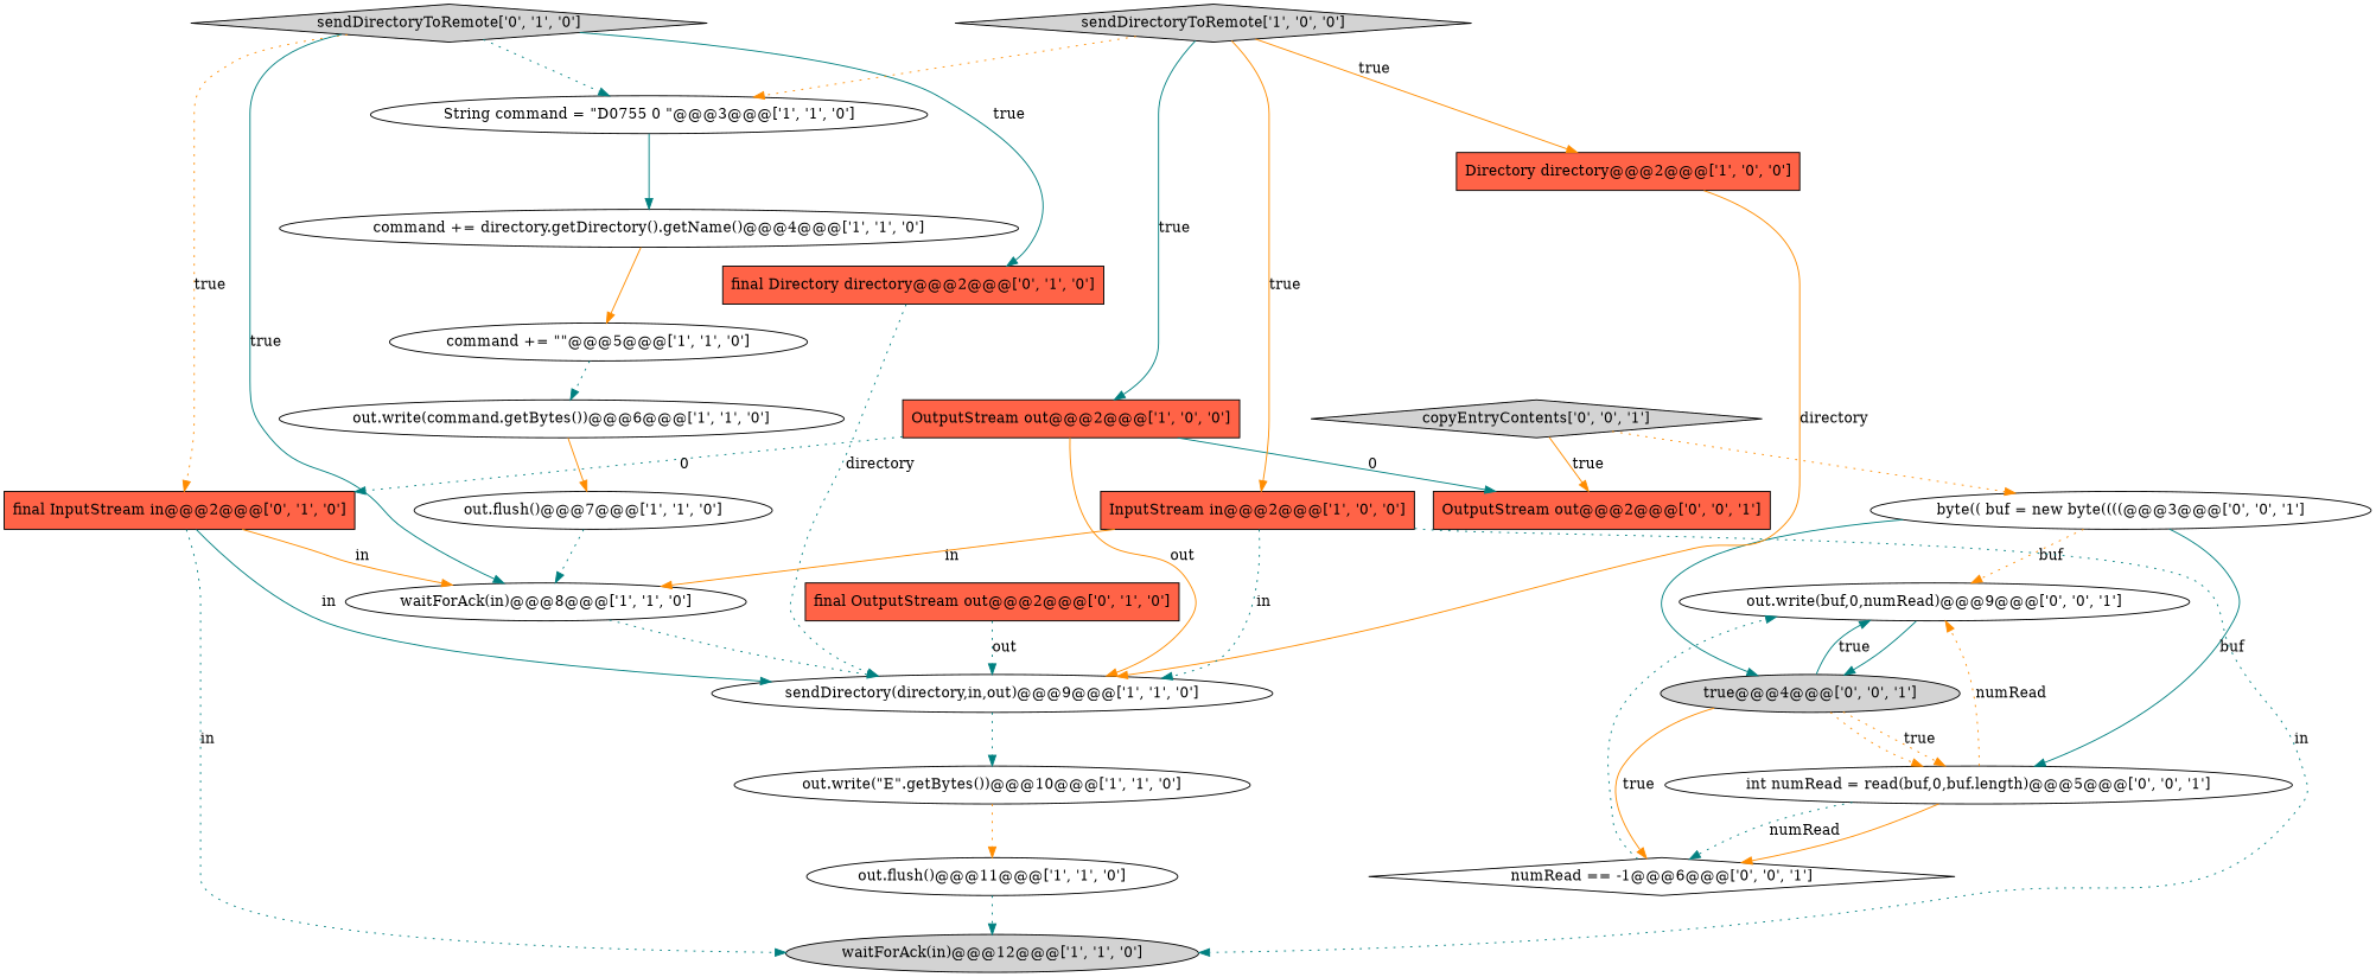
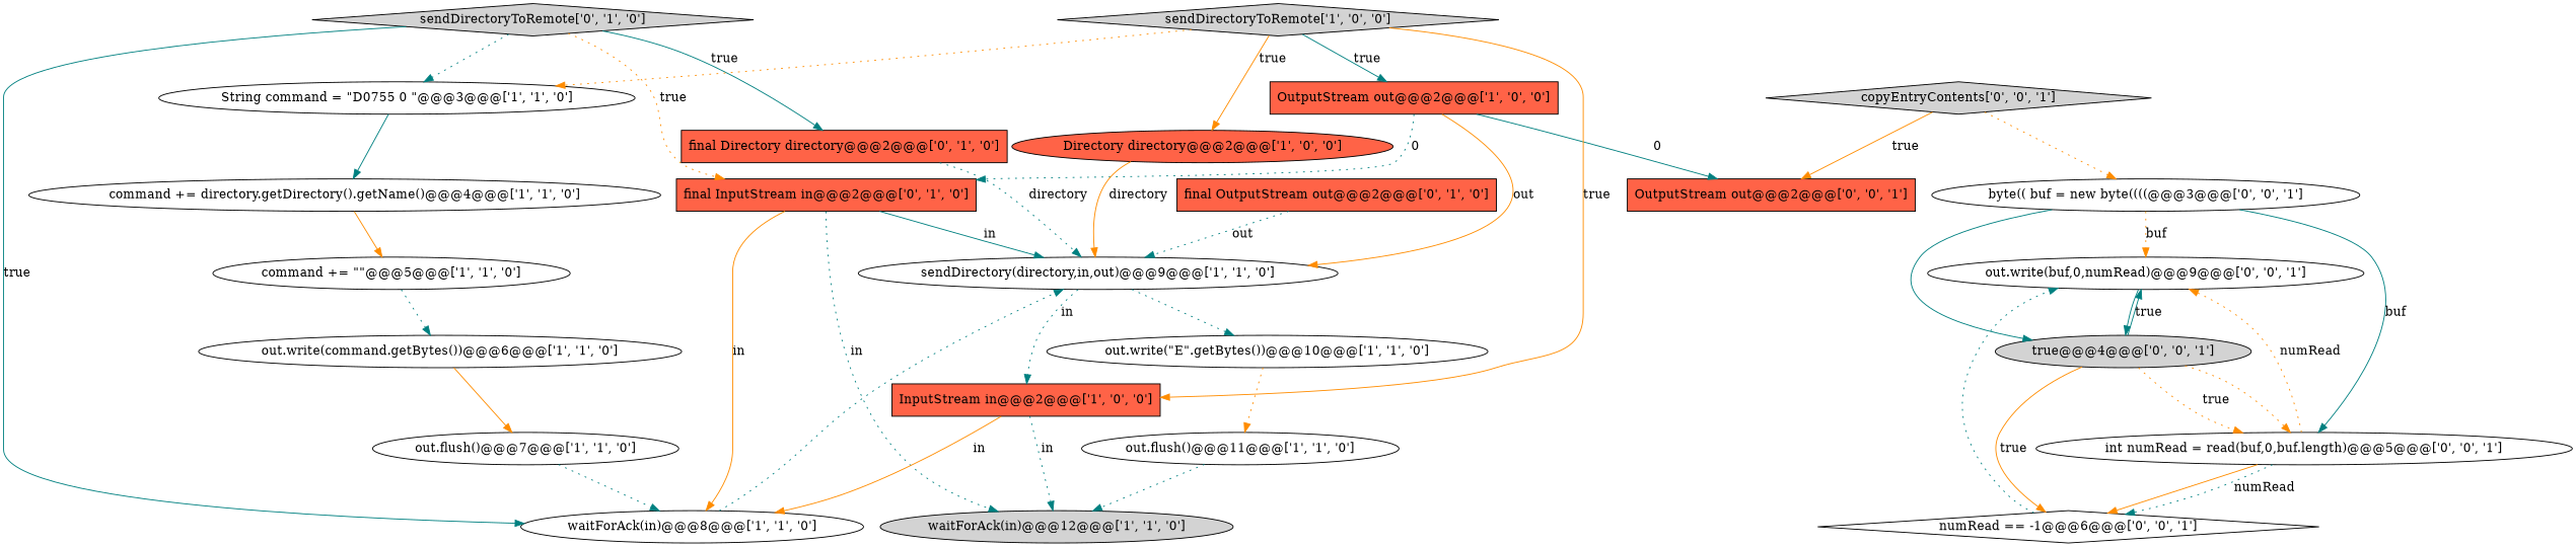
  digraph {
    node [fillcolor=white shape=ellipse style=filled]
    edge [color=teal style=dotted]
    n1 [fillcolor=tomato label="final InputStream in@@@2@@@['0', '1', '0']" shape=box]
    n2 [fillcolor=lightgray label="waitForAck(in)@@@12@@@['1', '1', '0']"]
    n3 [label="sendDirectory(directory,in,out)@@@9@@@['1', '1', '0']"]
    n4 [label="waitForAck(in)@@@8@@@['1', '1', '0']"]
    n5 [label="out.write(\"E\".getBytes())@@@10@@@['1', '1', '0']"]
    n6 [fillcolor=tomato label="OutputStream out@@@2@@@['1', '0', '0']" shape=box]
    n7 [fillcolor=tomato label="OutputStream out@@@2@@@['0', '0', '1']" shape=box]
    n8 [label="out.write(buf,0,numRead)@@@9@@@['0', '0', '1']"]
    n9 [fillcolor=lightgray label="true@@@4@@@['0', '0', '1']"]
    n10 [label="int numRead = read(buf,0,buf.length)@@@5@@@['0', '0', '1']"]
    n11 [label="numRead == -1@@@6@@@['0', '0', '1']" shape=diamond]
    n12 [fillcolor=lightgray label="sendDirectoryToRemote['0', '1', '0']" shape=diamond]
    n13 [label="String command = \"D0755 0 \"@@@3@@@['1', '1', '0']"]
    n14 [fillcolor=tomato label="final Directory directory@@@2@@@['0', '1', '0']" shape=box]
    n15 [label="command += directory.getDirectory().getName()@@@4@@@['1', '1', '0']"]
    n16 [fillcolor=tomato label="final OutputStream out@@@2@@@['0', '1', '0']" shape=box]
    n17 [label="command += \"\"@@@5@@@['1', '1', '0']"]
    n18 [label="out.write(command.getBytes())@@@6@@@['1', '1', '0']"]
    n19 [label="out.flush()@@@11@@@['1', '1', '0']"]
    n20 [label="out.flush()@@@7@@@['1', '1', '0']"]
    n21 [fillcolor=lightgray label="copyEntryContents['0', '0', '1']" shape=diamond]
    n22 [label="byte(( buf = new byte((((@@@3@@@['0', '0', '1']"]
    n23 [fillcolor=lightgray label="sendDirectoryToRemote['1', '0', '0']" shape=diamond]
-   n24 [fillcolor=tomato label="Directory directory@@@2@@@['1', '0', '0']" shape=box]
+   n24 [fillcolor=tomato label="Directory directory@@@2@@@['1', '0', '0']"]
    n25 [fillcolor=tomato label="InputStream in@@@2@@@['1', '0', '0']" shape=box]
    n1 -> n2 [label=in]
    n1 -> n3 [label=in style=solid]
    n1 -> n4 [color=darkorange label=in style=solid]
    n3 -> n5
    n4 -> n3
    n5 -> n19 [color=darkorange]
    n6 -> n1 [label=0]
    n6 -> n3 [color=darkorange label=out style=solid]
    n6 -> n7 [label=0 style=solid]
    n8 -> n9 [style=solid]
    n9 -> n8 [label=true style=solid]
    n9 -> n10 [color=darkorange label=true]
    n9 -> n10 [color=darkorange]
    n9 -> n11 [color=darkorange label=true style=solid]
    n10 -> n8 [color=darkorange label=numRead]
    n10 -> n11 [color=darkorange style=solid]
    n10 -> n11 [label=numRead]
    n11 -> n8
    n12 -> n1 [color=darkorange label=true]
    n12 -> n4 [label=true style=solid]
    n12 -> n13
    n12 -> n14 [label=true style=solid]
    n13 -> n15 [style=solid]
    n14 -> n3 [label=directory]
    n15 -> n17 [color=darkorange style=solid]
    n16 -> n3 [label=out]
    n17 -> n18
    n18 -> n20 [color=darkorange style=solid]
    n19 -> n2
    n20 -> n4
    n21 -> n7 [color=darkorange label=true style=solid]
    n21 -> n22 [color=darkorange]
    n22 -> n8 [color=darkorange label=buf]
    n22 -> n9 [style=solid]
    n22 -> n10 [label=buf style=solid]
    n23 -> n6 [label=true style=solid]
    n23 -> n13 [color=darkorange]
    n23 -> n24 [color=darkorange label=true style=solid]
    n23 -> n25 [color=darkorange label=true style=solid]
    n24 -> n3 [color=darkorange label=directory style=solid]
    n25 -> n2 [label=in]
-   n25 -> n3 [label=in]
+   n3 -> n25 [label=in]
    n25 -> n4 [color=darkorange label=in style=solid]
  }
